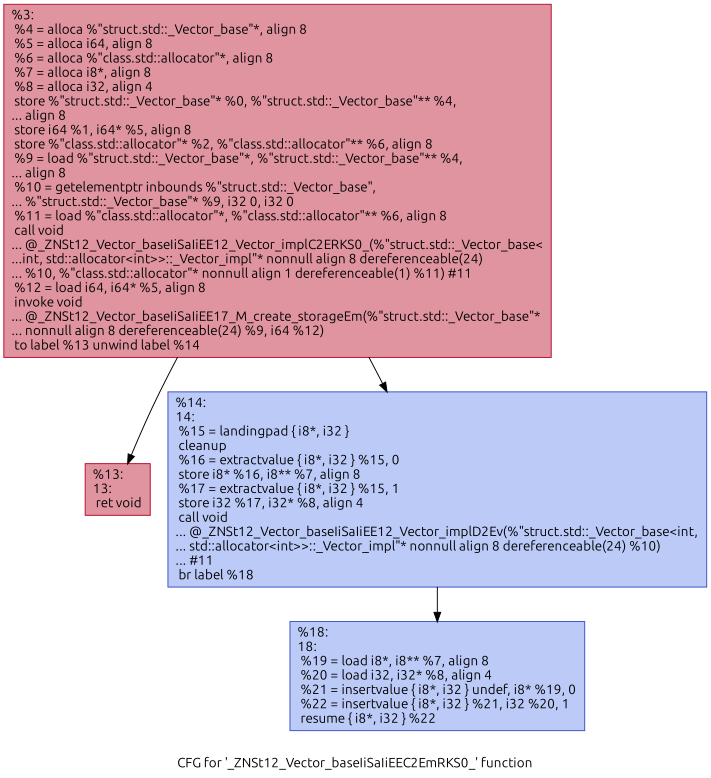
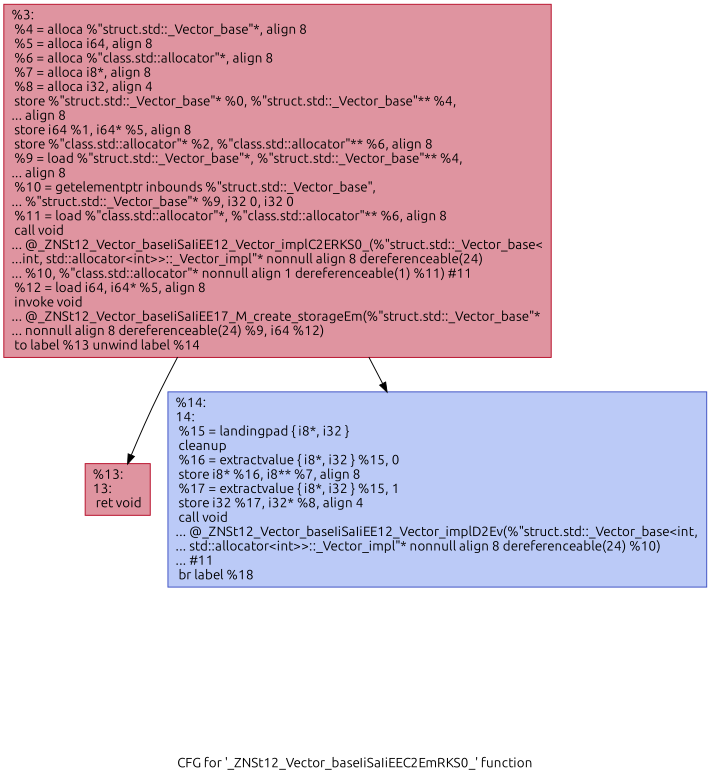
  digraph {
    label="CFG for '_ZNSt12_Vector_baseIiSaIiEEC2EmRKS0_' function"
    fontname=Ubuntu
    node [color="#b70d28ff" fillcolor="#b70d2870" shape=record style=filled fontname=Ubuntu]
    edge [fontname=Ubuntu]
    n1 [label="{%3:\l  %4 = alloca %\"struct.std::_Vector_base\"*, align 8\l  %5 = alloca i64, align 8\l  %6 = alloca %\"class.std::allocator\"*, align 8\l  %7 = alloca i8*, align 8\l  %8 = alloca i32, align 4\l  store %\"struct.std::_Vector_base\"* %0, %\"struct.std::_Vector_base\"** %4,\l... align 8\l  store i64 %1, i64* %5, align 8\l  store %\"class.std::allocator\"* %2, %\"class.std::allocator\"** %6, align 8\l  %9 = load %\"struct.std::_Vector_base\"*, %\"struct.std::_Vector_base\"** %4,\l... align 8\l  %10 = getelementptr inbounds %\"struct.std::_Vector_base\",\l... %\"struct.std::_Vector_base\"* %9, i32 0, i32 0\l  %11 = load %\"class.std::allocator\"*, %\"class.std::allocator\"** %6, align 8\l  call void\l... @_ZNSt12_Vector_baseIiSaIiEE12_Vector_implC2ERKS0_(%\"struct.std::_Vector_base\<\l...int, std::allocator\<int\>\>::_Vector_impl\"* nonnull align 8 dereferenceable(24)\l... %10, %\"class.std::allocator\"* nonnull align 1 dereferenceable(1) %11) #11\l  %12 = load i64, i64* %5, align 8\l  invoke void\l... @_ZNSt12_Vector_baseIiSaIiEE17_M_create_storageEm(%\"struct.std::_Vector_base\"*\l... nonnull align 8 dereferenceable(24) %9, i64 %12)\l          to label %13 unwind label %14\l}"]
    n2 [label="{%13:\l13:                                               \l  ret void\l}"]
    n3 [color="#3d50c3ff" fillcolor="#6687ed70" label="{%14:\l14:                                               \l  %15 = landingpad \{ i8*, i32 \}\l          cleanup\l  %16 = extractvalue \{ i8*, i32 \} %15, 0\l  store i8* %16, i8** %7, align 8\l  %17 = extractvalue \{ i8*, i32 \} %15, 1\l  store i32 %17, i32* %8, align 4\l  call void\l... @_ZNSt12_Vector_baseIiSaIiEE12_Vector_implD2Ev(%\"struct.std::_Vector_base\<int,\l... std::allocator\<int\>\>::_Vector_impl\"* nonnull align 8 dereferenceable(24) %10)\l... #11\l  br label %18\l}"]
-   n4 [color="#3d50c3ff" fillcolor="#6687ed70" label="{%18:\l18:                                               \l  %19 = load i8*, i8** %7, align 8\l  %20 = load i32, i32* %8, align 4\l  %21 = insertvalue \{ i8*, i32 \} undef, i8* %19, 0\l  %22 = insertvalue \{ i8*, i32 \} %21, i32 %20, 1\l  resume \{ i8*, i32 \} %22\l}"]
    n1 -> n2
    n1 -> n3
-   n3 -> n4
  }
